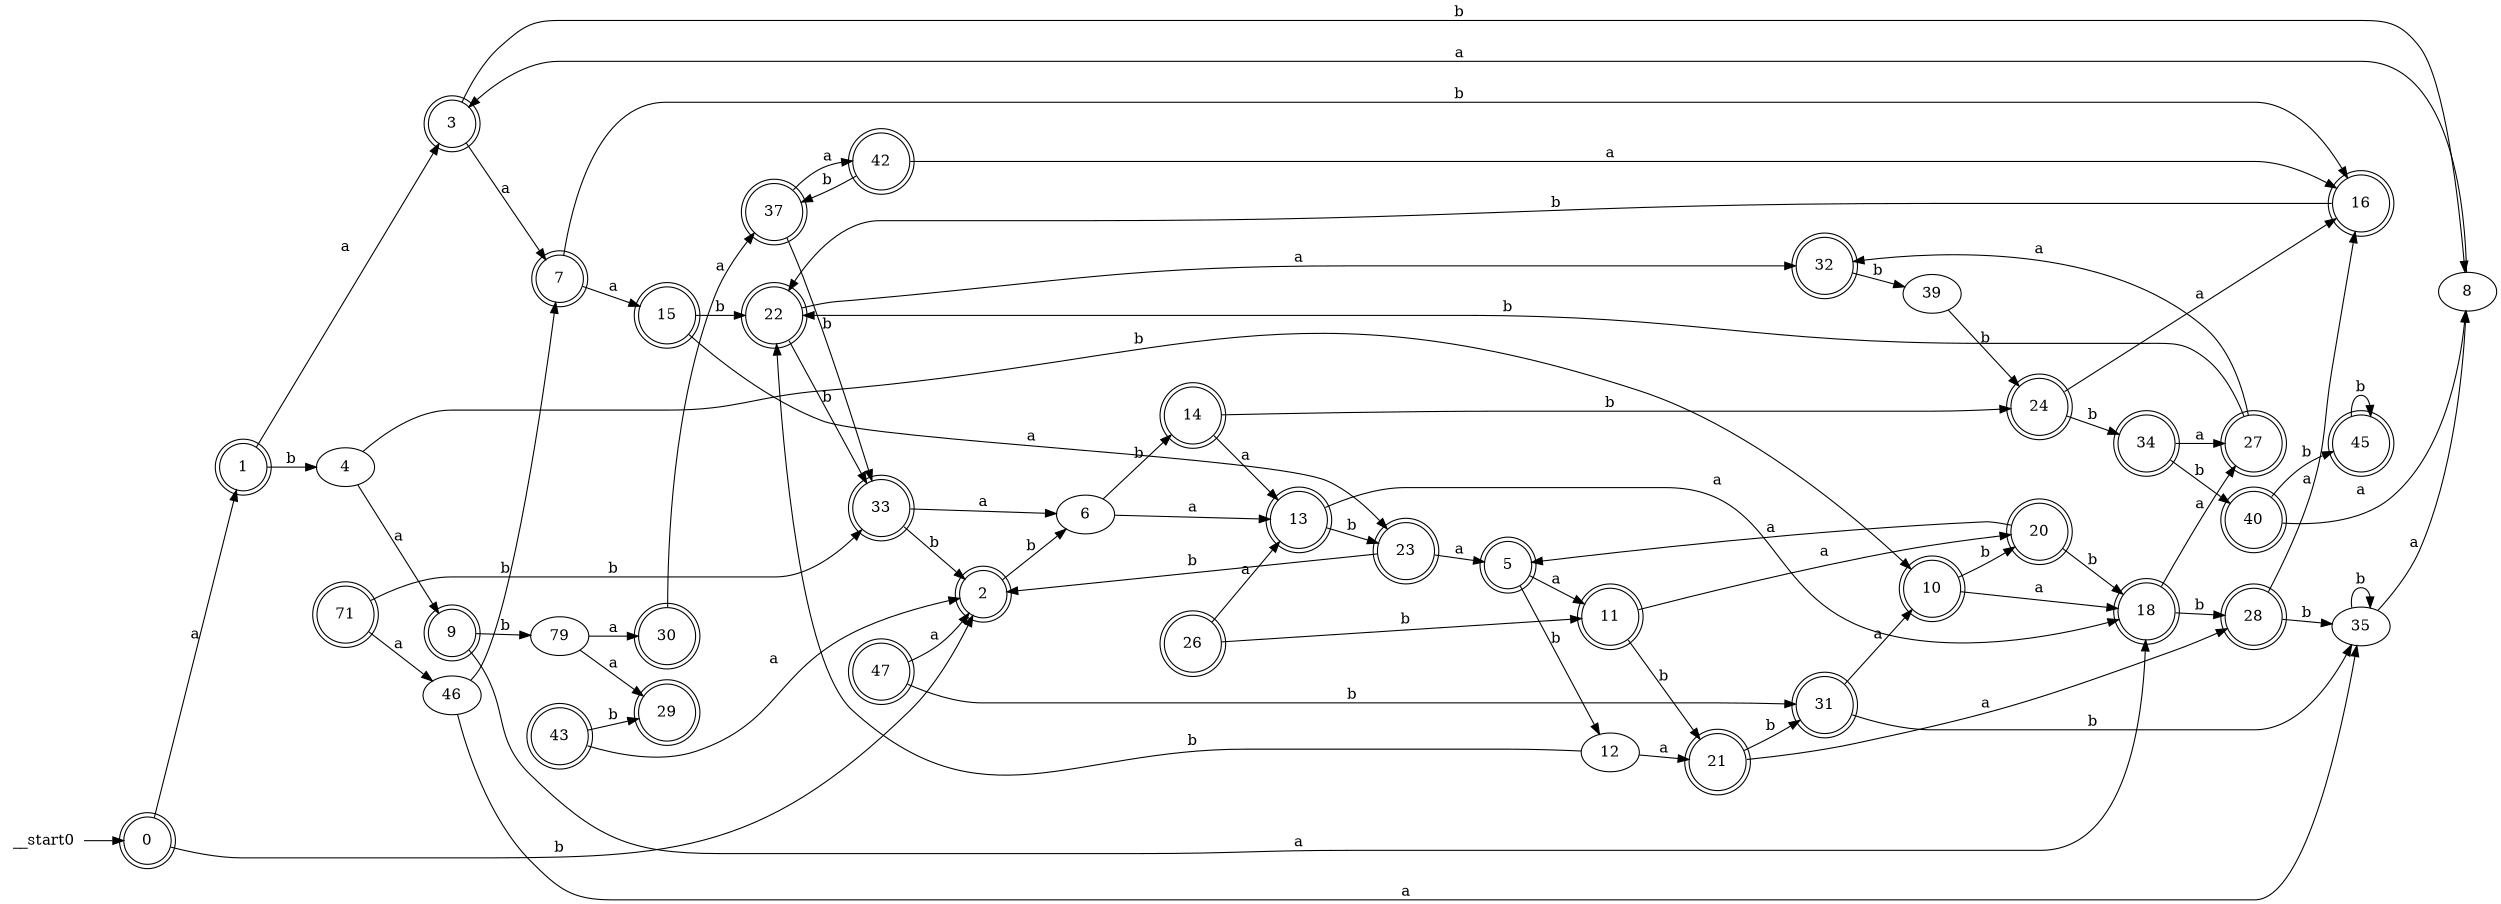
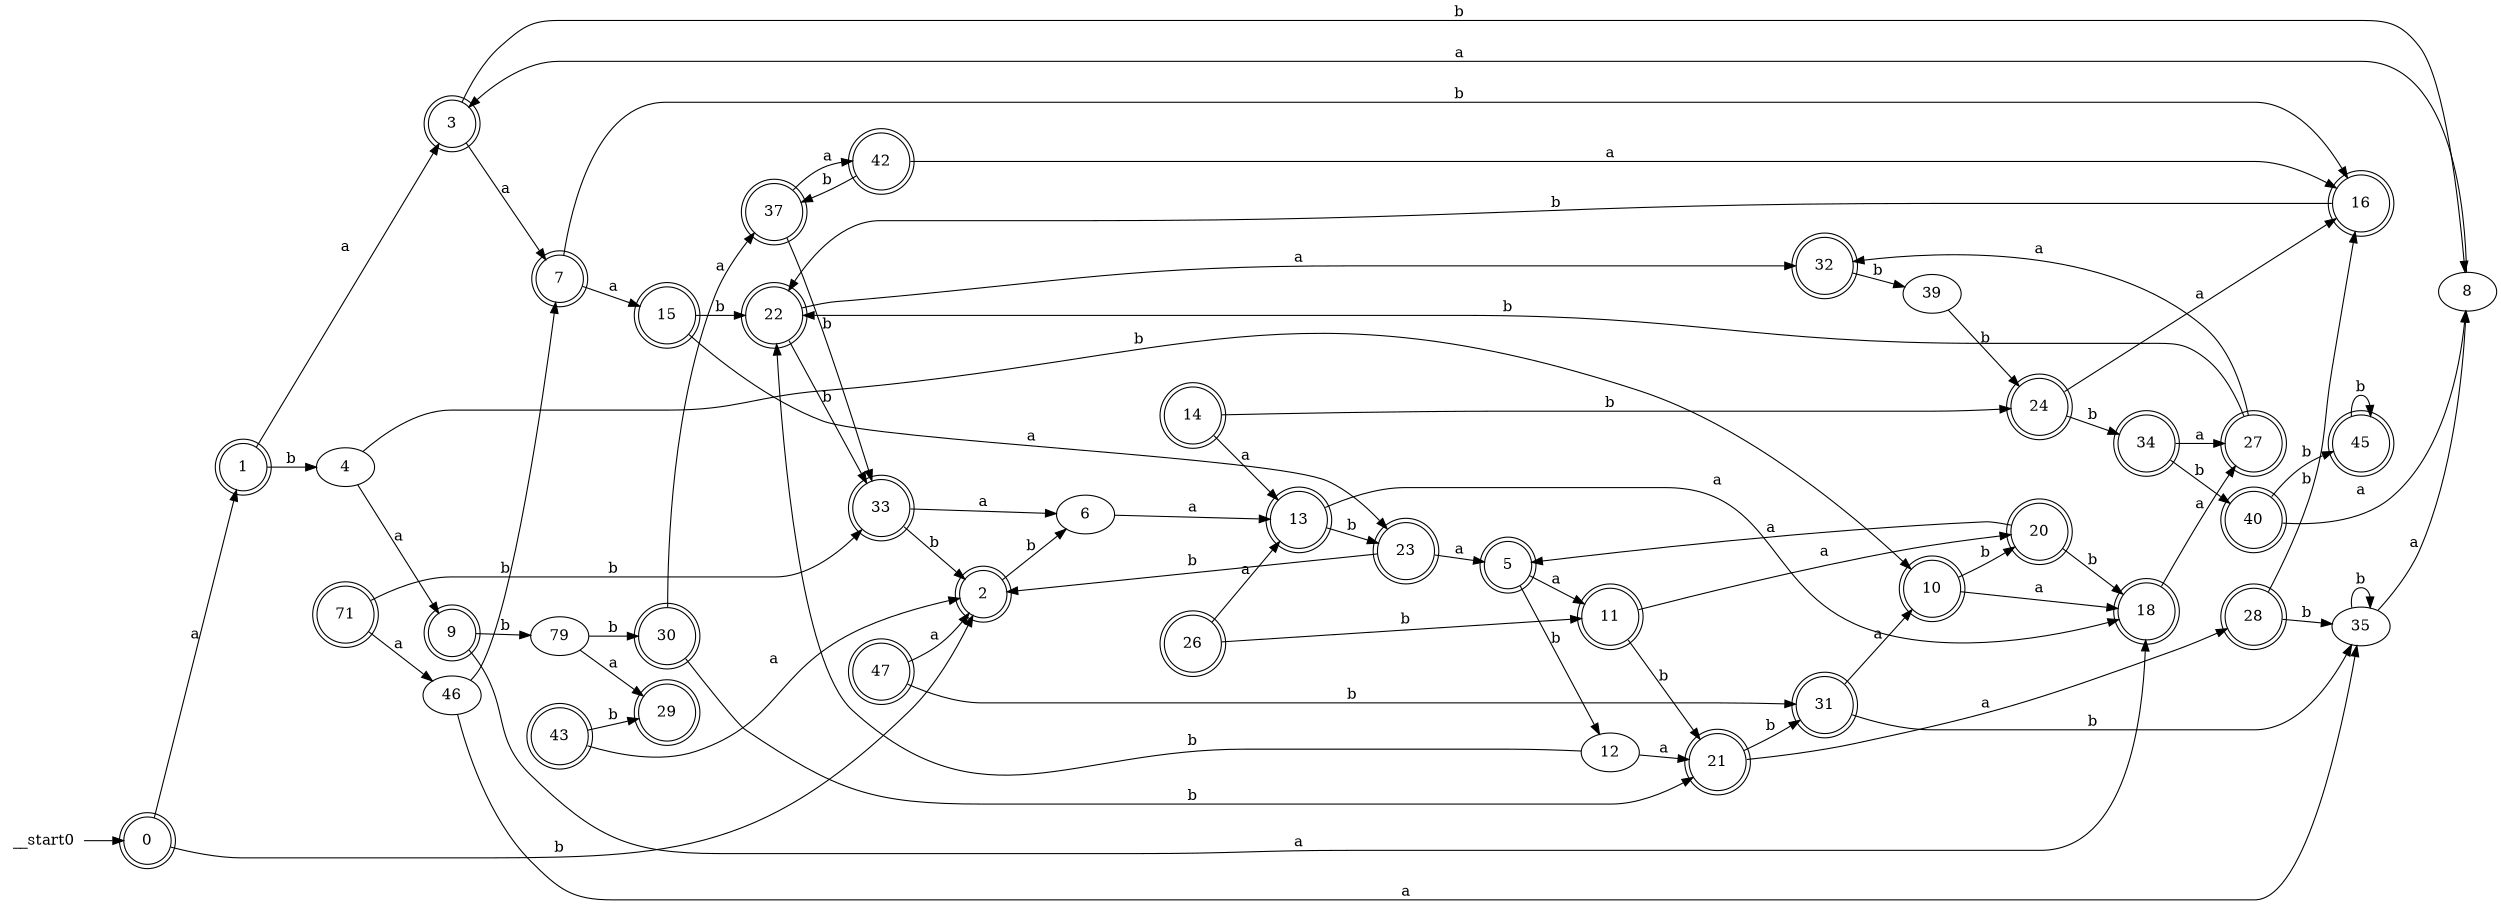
  digraph {
    rankdir=LR
    node [shape=doublecircle]
    __start0 [shape=none]
    0
    1
    2
    3
    4 [shape=""]
    6 [shape=""]
    7
    8 [shape=""]
    9
    10
    5
    11
    12 [shape=""]
    13
    14
    15
    16
    18
    n20 [label=79 shape=""]
    20
    21
    22
    23
    24
    27
    28
    29
    30
    31
    32
    33
    34
    26
    35 [shape=""]
    37
    39 [shape=""]
    40
    42
    45
    n41 [label=71]
    46 [shape=""]
    43
    47
    __start0 -> 0
    0 -> 1 [label=a]
    0 -> 2 [label=b]
    1 -> 3 [label=a]
    1 -> 4 [label=b]
    2 -> 6 [label=b]
    3 -> 7 [label=a]
    3 -> 8 [label=b]
    4 -> 9 [label=a]
    4 -> 10 [label=b]
    6 -> 13 [label=a]
-   6 -> 14 [label=b]
    7 -> 15 [label=a]
    7 -> 16 [label=b]
    8 -> 3 [label=a]
    9 -> 18 [label=a]
    9 -> n20 [label=b]
    10 -> 18 [label=a]
    10 -> 20 [label=b]
    5 -> 11 [label=a]
    5 -> 12 [label=b]
    11 -> 20 [label=a]
    11 -> 21 [label=b]
    12 -> 21 [label=a]
    12 -> 22 [label=b]
    13 -> 18 [label=a]
    13 -> 23 [label=b]
    14 -> 13 [label=a]
    14 -> 24 [label=b]
    15 -> 22 [label=b]
    15 -> 23 [label=a]
    16 -> 22 [label=b]
    18 -> 27 [label=a]
-   18 -> 28 [label=b]
    n20 -> 29 [label=a]
-   n20 -> 30 [label=a]
+   n20 -> 30 [label=b]
    20 -> 5 [label=a]
    20 -> 18 [label=b]
    21 -> 28 [label=a]
    21 -> 31 [label=b]
    22 -> 32 [label=a]
    22 -> 33 [label=b]
    23 -> 2 [label=b]
    23 -> 5 [label=a]
    24 -> 16 [label=a]
    24 -> 34 [label=b]
    27 -> 22 [label=b]
    27 -> 32 [label=a]
-   28 -> 16 [label=a]
+   28 -> 16 [label=b]
    28 -> 35 [label=b]
+   30 -> 21 [label=b]
    30 -> 37 [label=a]
    31 -> 10 [label=a]
    31 -> 35 [label=b]
    32 -> 39 [label=b]
    33 -> 2 [label=b]
    33 -> 6 [label=a]
    34 -> 27 [label=a]
    34 -> 40 [label=b]
    26 -> 11 [label=b]
    26 -> 13 [label=a]
    35 -> 8 [label=a]
    35 -> 35 [label=b]
    37 -> 33 [label=b]
    37 -> 42 [label=a]
    39 -> 24 [label=b]
    40 -> 8 [label=a]
    40 -> 45 [label=b]
    42 -> 16 [label=a]
    42 -> 37 [label=b]
    45 -> 45 [label=b]
    n41 -> 33 [label=b]
    n41 -> 46 [label=a]
    46 -> 7 [label=b]
    46 -> 35 [label=a]
    43 -> 2 [label=a]
    43 -> 29 [label=b]
    47 -> 2 [label=a]
    47 -> 31 [label=b]
  }
